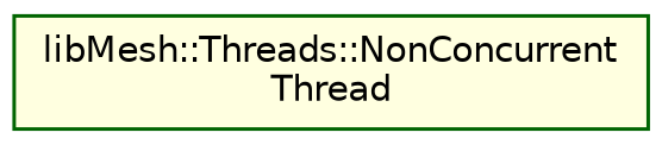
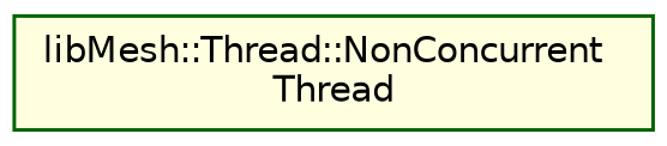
  digraph {
    rankdir=TB
-   n1 [color=darkgreen fillcolor=lightyellow fontname=Helvetica fontsize=10 height=0.2 label="libMesh::Threads::NonConcurrent\lThread" shape=record style=filled width=0.4]
+   n1 [color=darkgreen fillcolor=lightyellow fontname=Helvetica fontsize=10 height=0.2 label="libMesh::Thread::NonConcurrent\lThread" shape=record style=filled width=0.4]
  }
